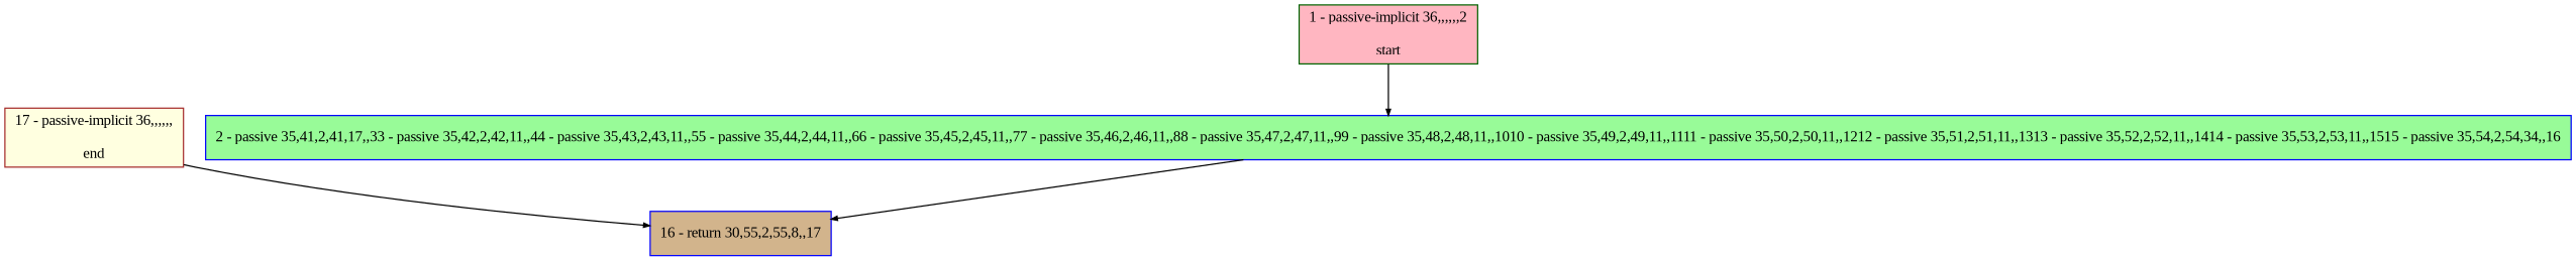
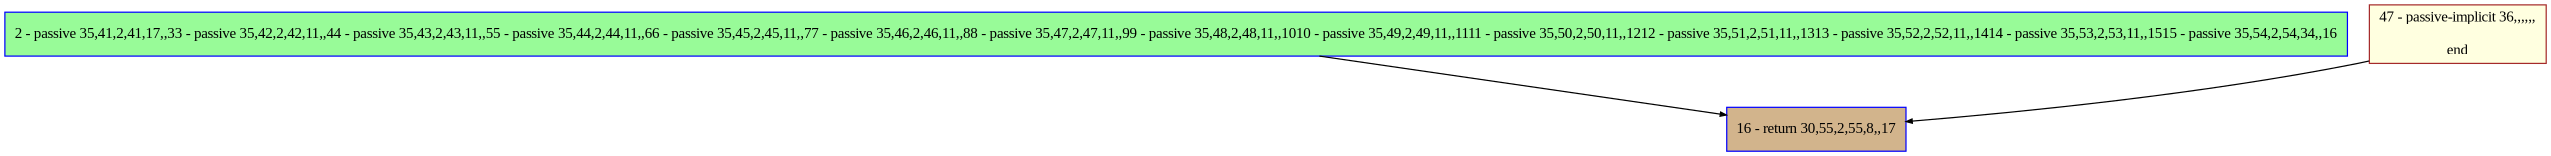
  digraph {
    bgcolor=white
    compound=true
    fillcolor="#FFFFCC"
    fontname="Liberation Serif"
    fontsize=12
    pack=true
    packmode=clust
    style="rounded,filled"
    node [color="#0000ff" compound=true fixedsize=false fontname="Liberation Serif" fontsize=12 node_initialized=no shape=box style=filled]
    edge [arrowhead=normal arrowsize=0.5 arrowtail=none color="#000000" compound=true dir=forward fontcolor=black fontname="Liberation Serif" fontsize=12]
    n1 [fillcolor=palegreen label="2 - passive 35,41,2,41,17,,33 - passive 35,42,2,42,11,,44 - passive 35,43,2,43,11,,55 - passive 35,44,2,44,11,,66 - passive 35,45,2,45,11,,77 - passive 35,46,2,46,11,,88 - passive 35,47,2,47,11,,99 - passive 35,48,2,48,11,,1010 - passive 35,49,2,49,11,,1111 - passive 35,50,2,50,11,,1212 - passive 35,51,2,51,11,,1313 - passive 35,52,2,52,11,,1414 - passive 35,53,2,53,11,,1515 - passive 35,54,2,54,34,,16"]
    n2 [fillcolor=tan label="16 - return 30,55,2,55,8,,17"]
-   n3 [color="#006400" fillcolor=lightpink label="1 - passive-implicit 36,,,,,,2\n\nstart"]
-   n4 [color="#a52a2a" fillcolor=lightyellow label="17 - passive-implicit 36,,,,,,\n\nend"]
+   n4 [color="#a52a2a" fillcolor=lightyellow label="47 - passive-implicit 36,,,,,,\n\nend"]
    n1 -> n2
-   n3 -> n1
    n4 -> n2
  }
